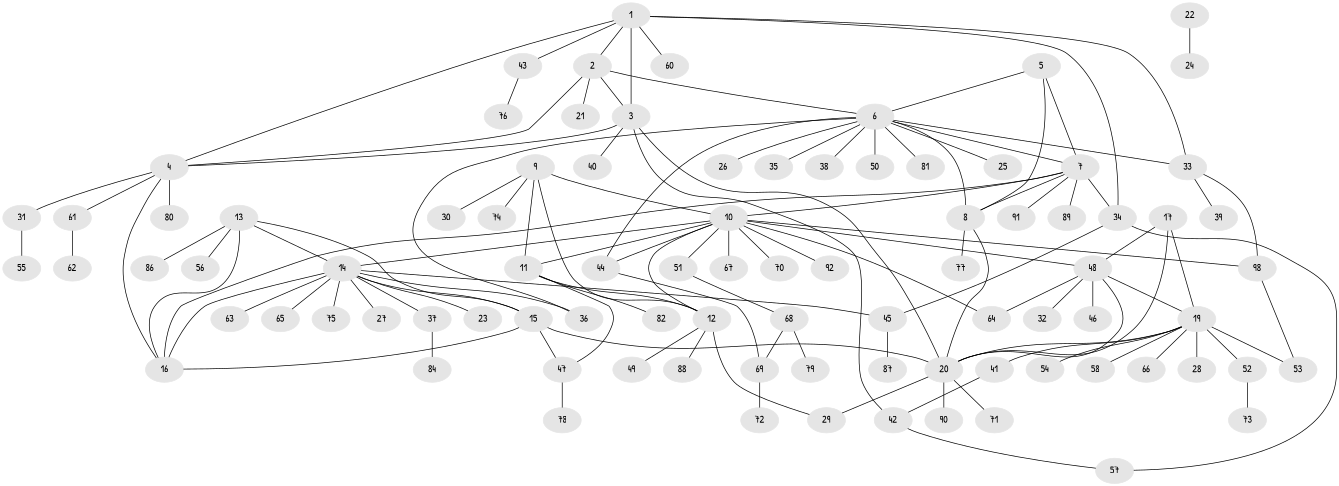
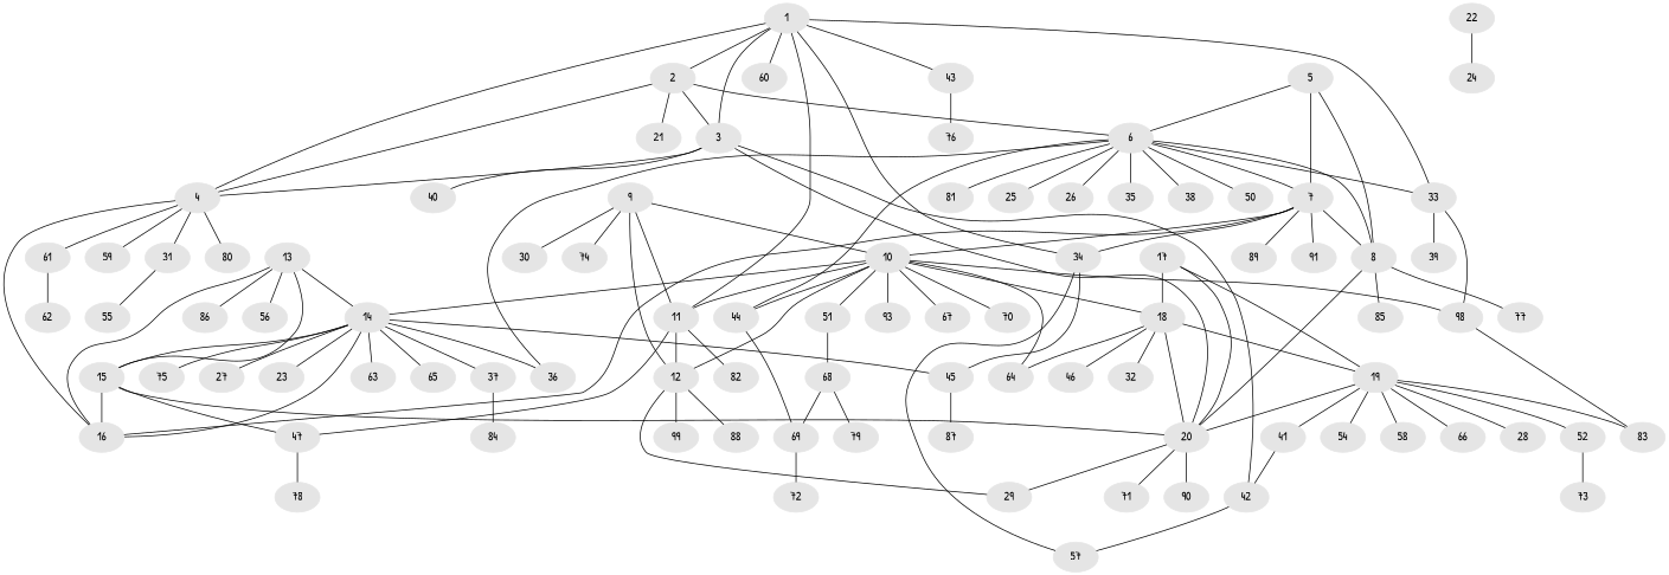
  graph {
    fontname="Patrick Hand"
    node [color=gray90 fontname="Patrick Hand" style=filled]
    edge [fontname="Patrick Hand"]
    1
    2
    3
    4
    11
    33
    34
    43
    60
    6
    21
    20
    40
    42
    16
    31
+   59
    61
    80
    12
    47
    82
    n23 [label=98]
    39
    45
    57
    76
    7
    8
    25
    26
    35
    36
    38
    44
    50
    81
    29
    71
    90
    55
    62
    5
    10
    89
    91
    77
+   85
    22
    24
    69
    14
-   18 [label=48]
+   18
    51
    64
    67
    70
-   92
+   92 [label=93]
    9
    30
    74
-   49
+   49 [label=99]
    88
    15
    23
    27
    37
    63
    65
    75
    19
    32
    46
-   83 [label=53]
+   83
    68
    78
    13
    56
    86
    84
    87
    17
    28
    41
    52
    54
    58
    66
    73
    72
    79
    1 -- 2
    1 -- 3
    1 -- 4
+   1 -- 11
    1 -- 33
    1 -- 34
    1 -- 43
    1 -- 60
    2 -- 3
    2 -- 4
    2 -- 6
    2 -- 21
    3 -- 4
    3 -- 20
    3 -- 40
    3 -- 42
    4 -- 16
    4 -- 31
+   4 -- 59
    4 -- 61
    4 -- 80
    11 -- 12
    11 -- 47
    11 -- 82
    33 -- n23
    33 -- 39
    34 -- 45
    34 -- 57
    43 -- 76
    6 -- 33
    6 -- 7
    6 -- 8
    6 -- 25
    6 -- 26
    6 -- 35
    6 -- 36
    6 -- 38
    6 -- 44
    6 -- 50
    6 -- 81
    20 -- 29
    20 -- 71
    20 -- 90
    42 -- 57
    31 -- 55
    61 -- 62
    12 -- 29
    12 -- 49
    12 -- 88
    47 -- 78
    n23 -- 83
    45 -- 87
    7 -- 34
    7 -- 16
    7 -- 8
    7 -- 10
    7 -- 89
    7 -- 91
    8 -- 20
    8 -- 77
+   8 -- 85
    44 -- 69
    5 -- 6
    5 -- 7
    5 -- 8
    10 -- 11
    10 -- 12
    10 -- n23
    10 -- 44
    10 -- 14
    10 -- 18
    10 -- 51
    10 -- 64
    10 -- 67
    10 -- 70
    10 -- 92
    22 -- 24
    69 -- 72
    14 -- 16
    14 -- 45
    14 -- 36
    14 -- 15
    14 -- 23
    14 -- 27
    14 -- 37
    14 -- 63
    14 -- 65
    14 -- 75
    18 -- 20
    18 -- 64
    18 -- 19
    18 -- 32
    18 -- 46
    51 -- 68
    9 -- 11
    9 -- 12
    9 -- 10
    9 -- 30
    9 -- 74
    15 -- 20
    15 -- 16
    15 -- 47
    37 -- 84
    19 -- 20
    19 -- 83
    19 -- 28
    19 -- 41
    19 -- 52
    19 -- 54
    19 -- 58
    19 -- 66
    68 -- 69
    68 -- 79
    13 -- 16
    13 -- 14
    13 -- 15
    13 -- 56
    13 -- 86
    17 -- 20
    17 -- 18
    17 -- 19
    41 -- 42
    52 -- 73
  }
